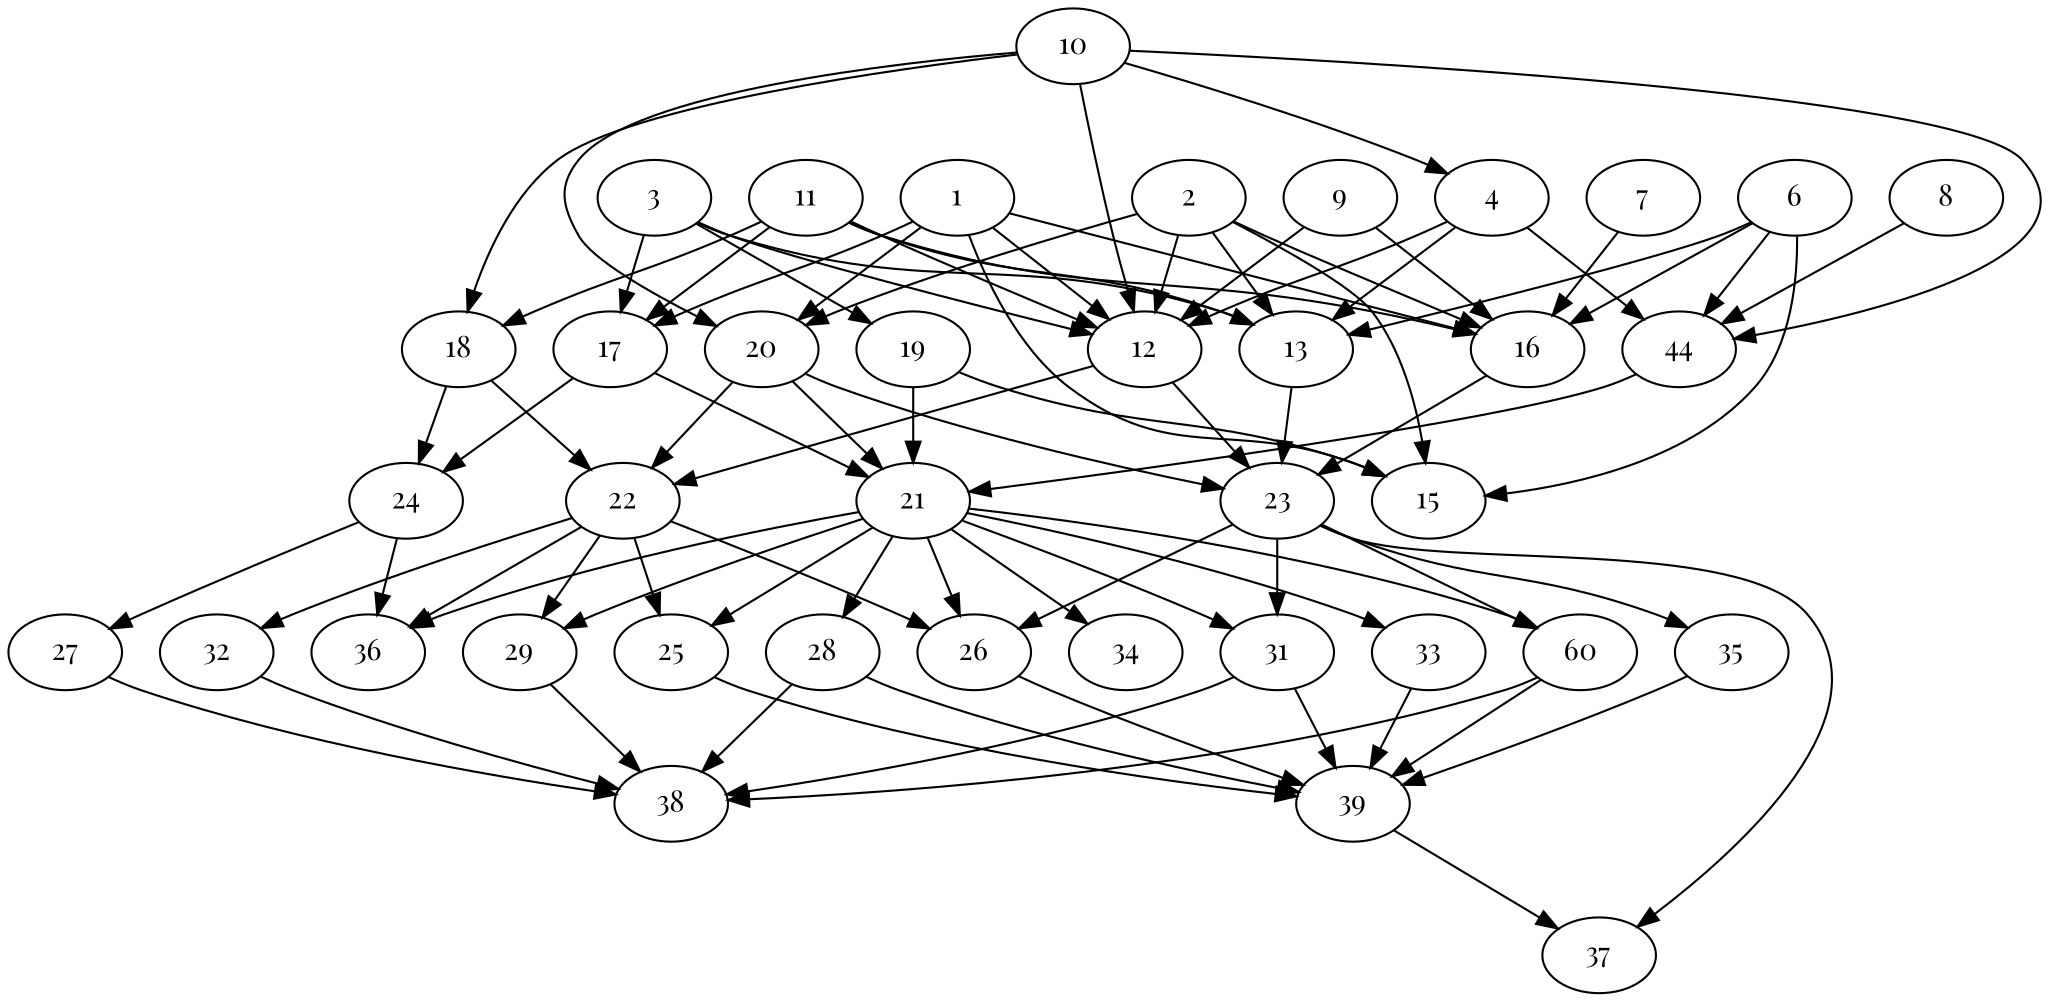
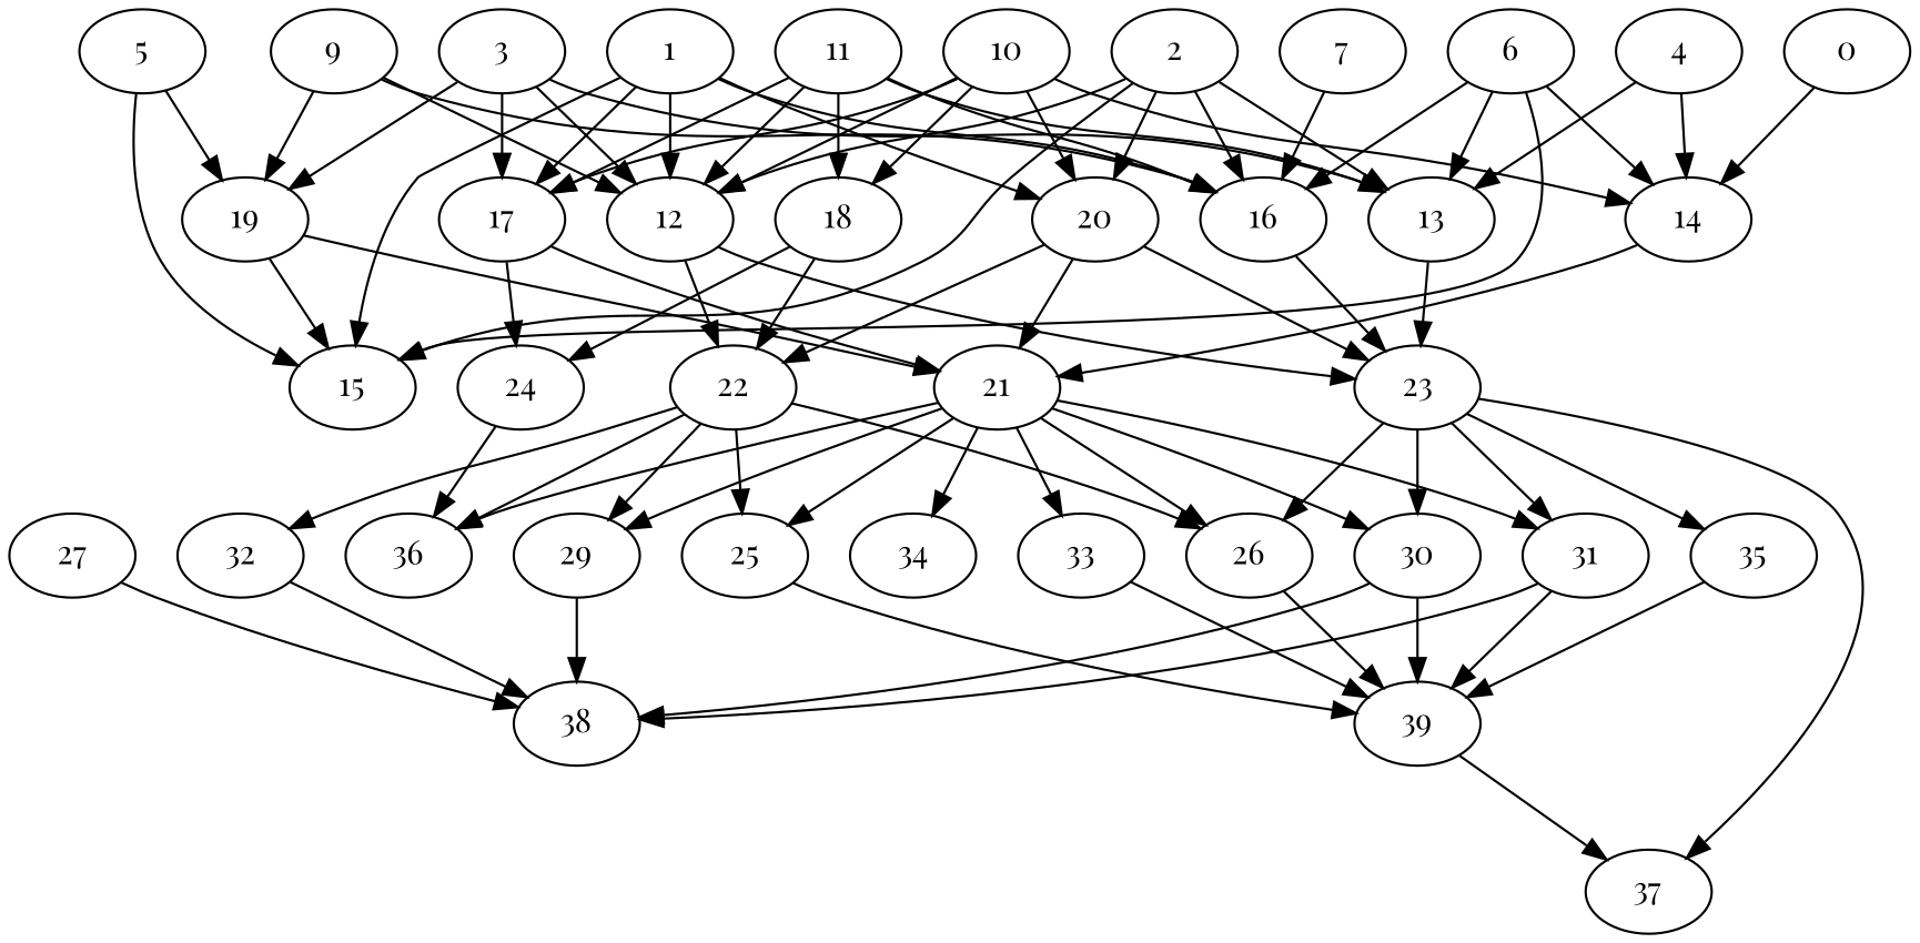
  digraph {
    fontname="Playfair Display"
    node [alpha=0.07 fontname="Playfair Display"]
    edge [fontname="Playfair Display"]
    1 [alpha=0.16 expect_size=1180866884942168064000]
    12 [alpha=0.05 expect_size=5501135104740616]
    15 [alpha=0.13 expect_size=1095574973952870400]
    16 [alpha=0.13 expect_size=93577765001543811072]
    17 [alpha=0.15 expect_size=45010199869486208]
    20 [alpha=0.16 expect_size=32314367867573239808]
    22 [alpha=0.08 expect_size=544344050714657536]
    23 [alpha=0.02 expect_size=1315544860864607232]
    21 [alpha=0.17 expect_size=1308579335119717]
    24 [alpha=0.01 expect_size=429439400637633]
    25 [alpha=0.20 expect_size=42435700129595616]
    26 [expect_size=2609404776992070]
    29 [alpha=0.08 expect_size=1713051085637760843776]
    36 [alpha=0.06 expect_size=11157834089761374]
    32 [alpha=0.02 expect_size=180122212198887424]
-   30 [alpha=0.20 expect_size=2395921178417235 label=60]
+   30 [alpha=0.20 expect_size=2395921178417235]
    31 [alpha=0.01 expect_size=61679551266118344]
    35 [alpha=0.15 expect_size=296989189571291906048]
    37 [alpha=0.14 expect_size=9242776253348014]
-   28 [alpha=0.08 expect_size=75880982691392258048]
    33 [alpha=0.15 expect_size=774268768372907008]
    34 [alpha=0.06 expect_size=57717022422360568]
    27 [expect_size=397744566728400]
    2 [expect_size=28113818645228268]
    13 [alpha=0.17 expect_size=1126550061219461376]
    3 [alpha=0.18 expect_size=43755875013954688]
    19 [alpha=0.09 expect_size=26832685216004140]
    4 [expect_size=464428259349216896]
-   14 [expect_size=423606355996809984 label=44]
+   14 [expect_size=423606355996809984]
+   5 [expect_size=1003185135735029120]
    6 [alpha=0.01 expect_size=5173849178063925]
    7 [alpha=0.20 expect_size=810987967862630514688]
-   8 [alpha=0.11 expect_size=45370402579263072]
+   8 [alpha=0.11 expect_size=45370402579263072 label=0]
    9 [alpha=0.06 expect_size=5420104326263413]
    10 [alpha=0.13 expect_size=1194264985138173575168]
    18 [expect_size=6652117902927331328]
    11 [alpha=0.06 expect_size=3807828672838144]
    39 [alpha=0.13 expect_size=552504558517469440]
    38 [alpha=0.16 expect_size=30278461101585376]
    1 -> 12
    1 -> 15
    1 -> 16
    1 -> 17
    1 -> 20
    12 -> 22
    12 -> 23
    16 -> 23
    17 -> 21
    17 -> 24
    20 -> 22
    20 -> 23
    20 -> 21
    22 -> 25
    22 -> 26
    22 -> 29
    22 -> 36
    22 -> 32
    23 -> 26
    23 -> 30
    23 -> 31
    23 -> 35
    23 -> 37
    21 -> 25
    21 -> 26
    21 -> 29
    21 -> 36
    21 -> 30
    21 -> 31
-   21 -> 28
    21 -> 33
    21 -> 34
    24 -> 36
-   24 -> 27
    25 -> 39
    26 -> 39
    29 -> 38
    32 -> 38
    30 -> 39
    30 -> 38
    31 -> 39
    31 -> 38
    35 -> 39
-   28 -> 39
-   28 -> 38
    33 -> 39
    27 -> 38
    2 -> 12
    2 -> 15
    2 -> 16
    2 -> 20
    2 -> 13
    13 -> 23
    3 -> 12
    3 -> 17
    3 -> 13
    3 -> 19
    19 -> 15
    19 -> 21
-   4 -> 12
    4 -> 13
    4 -> 14
    14 -> 21
+   5 -> 15
+   5 -> 19
    6 -> 15
    6 -> 16
    6 -> 13
    6 -> 14
    7 -> 16
    8 -> 14
    9 -> 12
    9 -> 16
+   9 -> 19
    10 -> 12
-   10 -> 4
+   10 -> 17
    10 -> 20
    10 -> 14
    10 -> 18
    18 -> 22
    18 -> 24
    11 -> 12
    11 -> 16
    11 -> 17
    11 -> 13
    11 -> 18
    39 -> 37
  }
